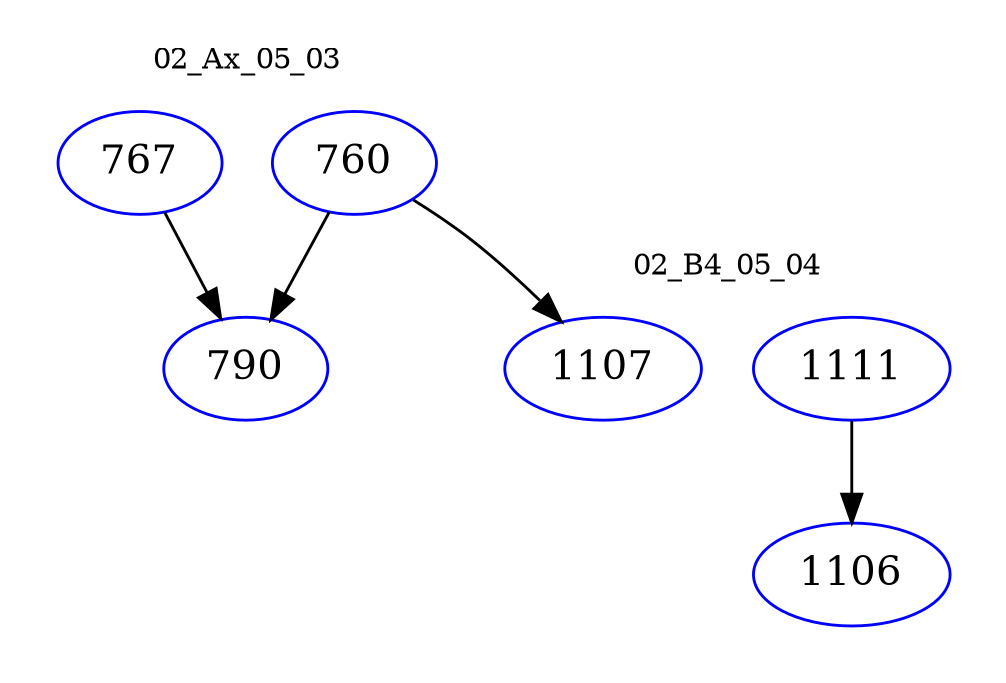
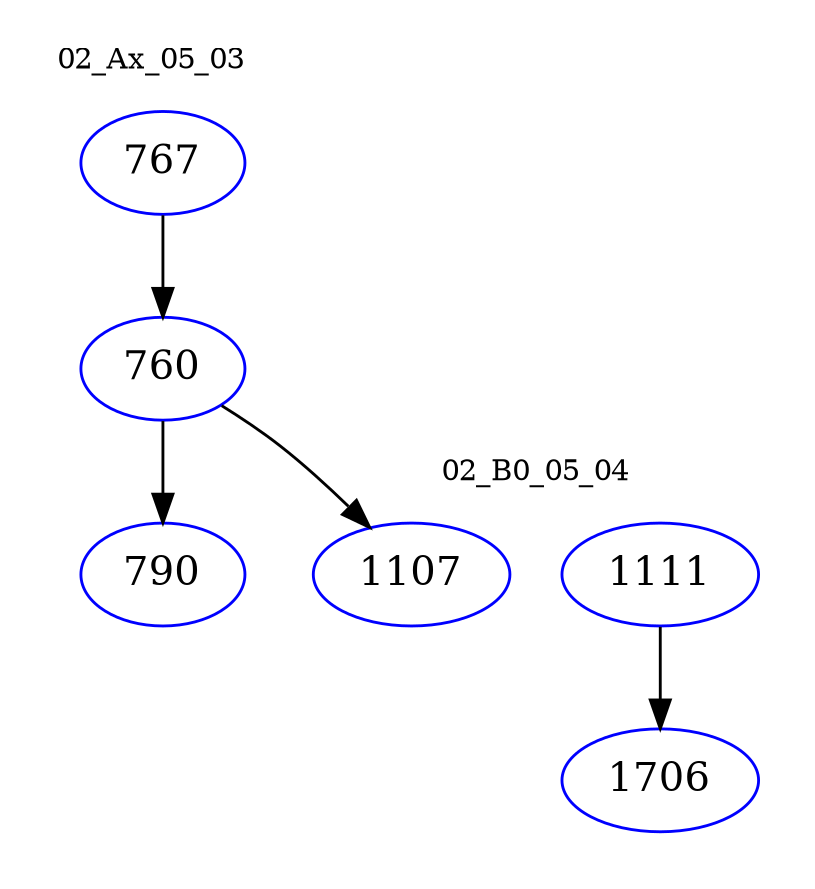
  digraph {
    node [color=blue]
    edge [color=black]
    n1 [label=767]
    n2 [label=760]
    n3 [label=790]
    n4 [label=1111]
-   n5 [label=1106]
+   n5 [label=1706]
    n6 [label=1107]
    subgraph cluster_1 {
      color=white
      fontsize=10
      label="02_Ax_05_03"
      n1
      n2
      n3
    }
    subgraph cluster_2 {
      color=white
      fontsize=10
-     label="02_B4_05_04"
+     label="02_B0_05_04"
      n4
      n5
      n6
    }
-   n1 -> n3
+   n1 -> n2
    n2 -> n3
    n2 -> n6
    n4 -> n5
  }
